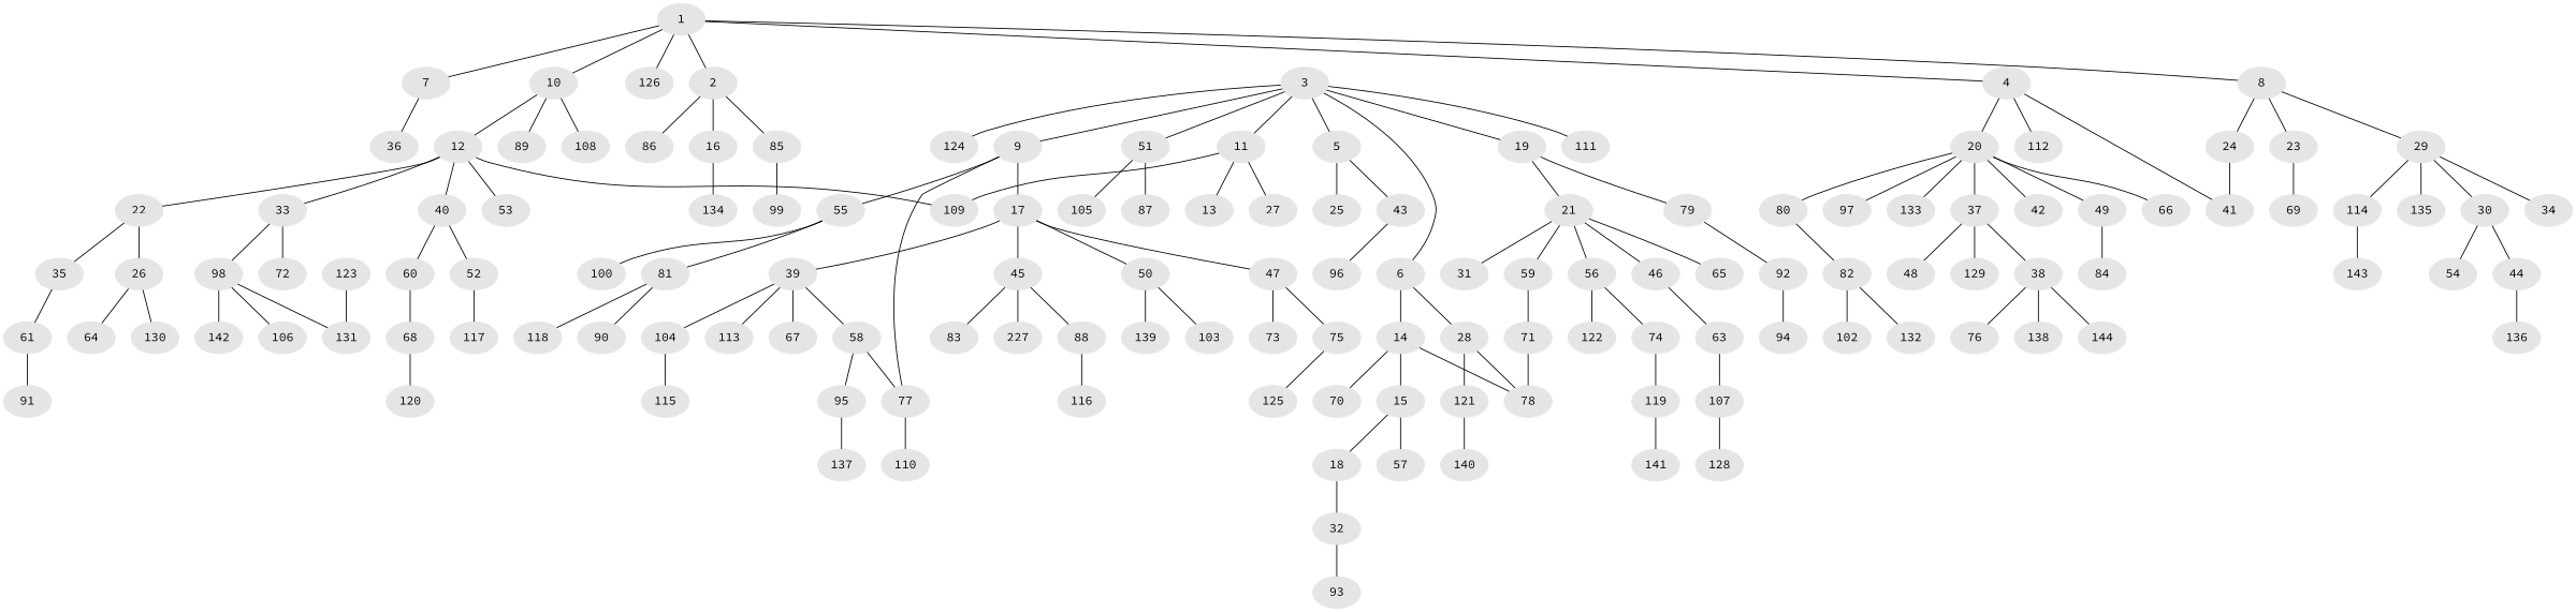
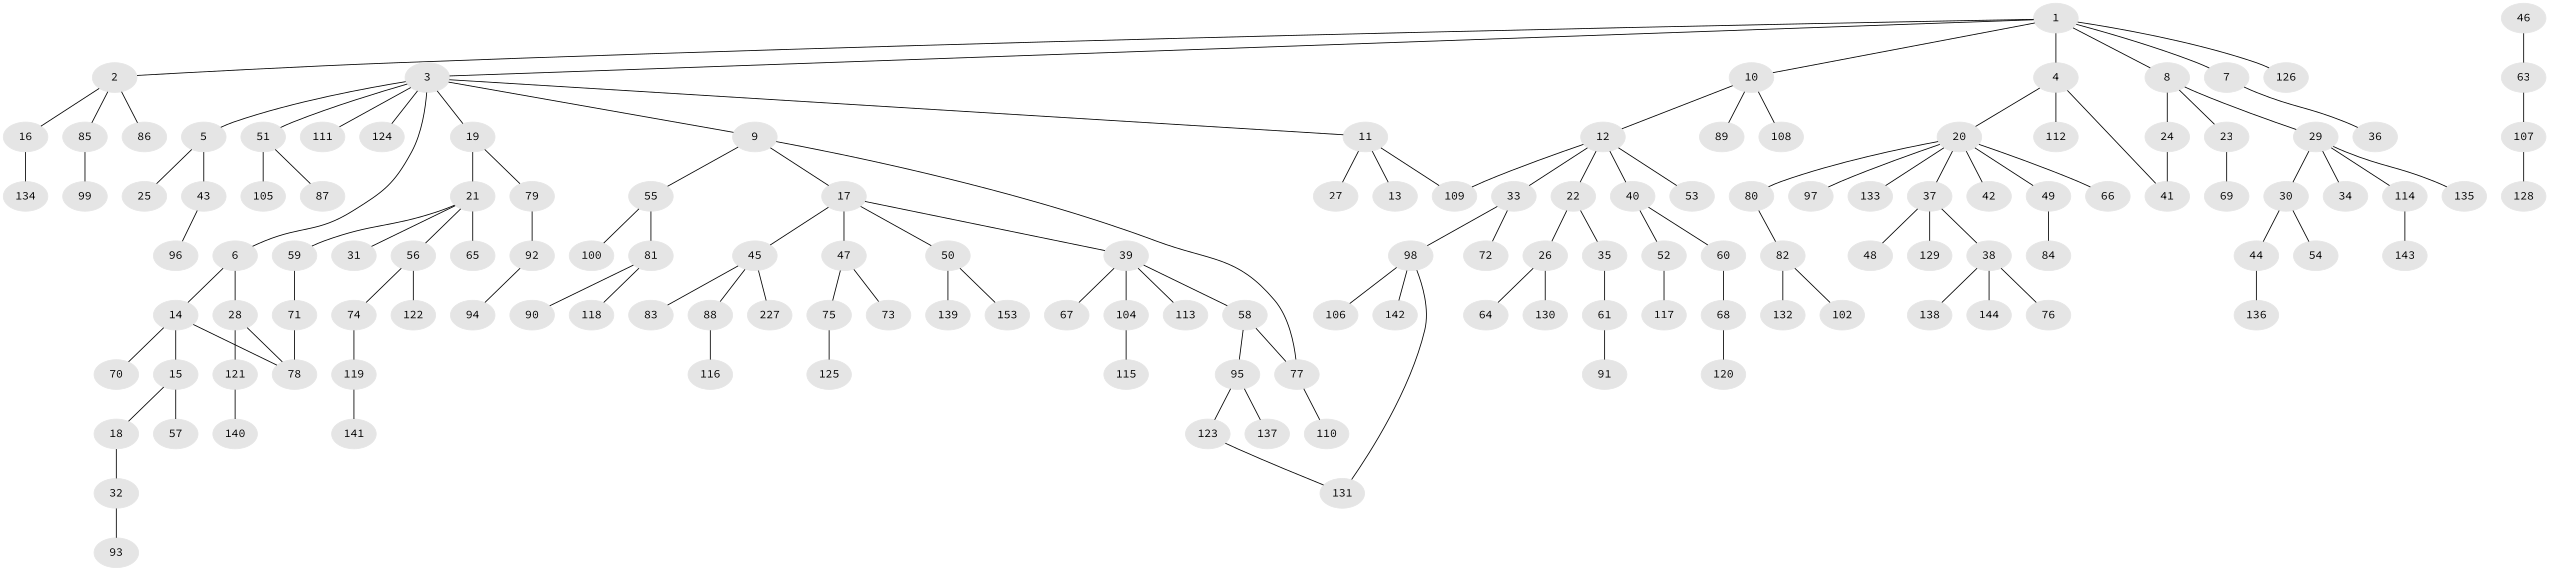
  graph {
    fontname="Source Code Pro"
    node [color=gray90 fontname="Source Code Pro" style=filled]
    edge [fontname="Source Code Pro"]
    1
    2
    3
    4
    7
    8
    10
    126
    16
    85
    86
    5
    6
    9
    11
    19
    51
    111
    124
    20
    41
    112
    36
    23
    24
    29
    12
    89
    108
    134
    99
    25
    43
    14
    28
    17
    55
    77
    13
    27
    109
    21
    79
    87
    105
    37
    42
    49
    66
    80
    97
    133
    96
    15
    70
    78
    121
    69
    30
    34
    114
    135
    39
    45
    47
    50
    81
    100
    110
    22
    33
    40
    53
    26
    35
    72
    98
    52
    60
    18
    57
    32
    58
    67
    104
    113
    83
    88
    n89 [label=227]
    73
    75
-   103
+   103 [label=153]
    139
    93
    31
    46
    56
    59
    65
    92
    38
    48
    129
    84
    82
    63
    74
    122
    71
    64
    130
    61
    140
    44
    54
    143
    136
    106
    131
    142
    91
    76
    138
    144
    95
    115
    117
    68
    116
    107
    125
    90
    118
    119
    123
    137
    120
    128
    141
    94
    102
    132
    1 -- 2
+   1 -- 3
    1 -- 4
    1 -- 7
    1 -- 8
    1 -- 10
    1 -- 126
    2 -- 16
    2 -- 85
    2 -- 86
    3 -- 5
    3 -- 6
    3 -- 9
    3 -- 11
    3 -- 19
    3 -- 51
    3 -- 111
    3 -- 124
    4 -- 20
    4 -- 41
    4 -- 112
    7 -- 36
    8 -- 23
    8 -- 24
    8 -- 29
    10 -- 12
    10 -- 89
    10 -- 108
    16 -- 134
    85 -- 99
    5 -- 25
    5 -- 43
    6 -- 14
    6 -- 28
    9 -- 17
    9 -- 55
    9 -- 77
    11 -- 13
    11 -- 27
    11 -- 109
    19 -- 21
    19 -- 79
    51 -- 87
    51 -- 105
    20 -- 37
    20 -- 42
    20 -- 49
    20 -- 66
    20 -- 80
    20 -- 97
    20 -- 133
    23 -- 69
    24 -- 41
    29 -- 30
    29 -- 34
    29 -- 114
    29 -- 135
    12 -- 109
    12 -- 22
    12 -- 33
    12 -- 40
    12 -- 53
    43 -- 96
    14 -- 15
    14 -- 70
    14 -- 78
    28 -- 78
    28 -- 121
    17 -- 39
    17 -- 45
    17 -- 47
    17 -- 50
    55 -- 81
    55 -- 100
    77 -- 110
    21 -- 31
-   21 -- 46
    21 -- 56
    21 -- 59
    21 -- 65
    79 -- 92
    37 -- 38
    37 -- 48
    37 -- 129
    49 -- 84
    80 -- 82
    15 -- 18
    15 -- 57
    121 -- 140
    30 -- 44
    30 -- 54
    114 -- 143
    39 -- 58
    39 -- 67
    39 -- 104
    39 -- 113
    45 -- 83
    45 -- 88
    45 -- n89
    47 -- 73
    47 -- 75
    50 -- 103
    50 -- 139
    81 -- 90
    81 -- 118
    22 -- 26
    22 -- 35
    33 -- 72
    33 -- 98
    40 -- 52
    40 -- 60
    26 -- 64
    26 -- 130
    35 -- 61
    98 -- 106
    98 -- 131
    98 -- 142
    52 -- 117
    60 -- 68
    18 -- 32
    32 -- 93
    58 -- 77
    58 -- 95
    104 -- 115
    88 -- 116
    75 -- 125
    46 -- 63
    56 -- 74
    56 -- 122
    59 -- 71
    92 -- 94
    38 -- 76
    38 -- 138
    38 -- 144
    82 -- 102
    82 -- 132
    63 -- 107
    74 -- 119
    71 -- 78
    61 -- 91
    44 -- 136
+   95 -- 123
    95 -- 137
    68 -- 120
    107 -- 128
    119 -- 141
    123 -- 131
  }
